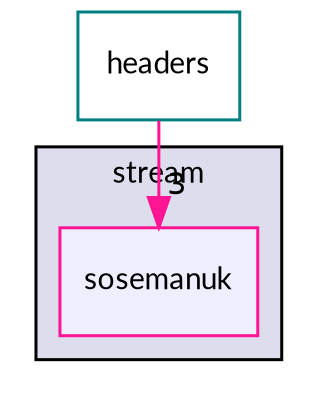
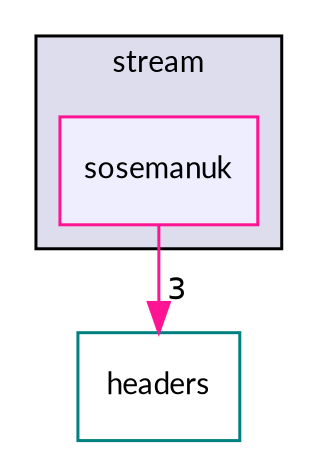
  digraph {
    compound=true
    fontname=Lato
    node [fontname=Lato fontsize=10 shape=box]
    n1 [fillcolor="#eeeeff" label=sosemanuk pencolor=black style=filled color=deeppink]
    n2 [label=headers color=teal]
    subgraph cluster_1 {
      bgcolor="#ddddee"
      fontsize=10
      label=stream
      pencolor=black
      n1
    }
-   n2 -> n1 [headlabel=3 labeldistance=1.5 labelfontname=Helvetica labelfontsize=10 color=deeppink fontname=Lato]
+   n1 -> n2 [headlabel=3 labeldistance=1.5 labelfontname=Helvetica labelfontsize=10 color=deeppink fontname=Lato]
  }
